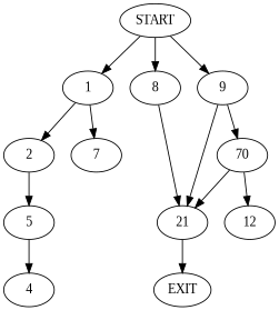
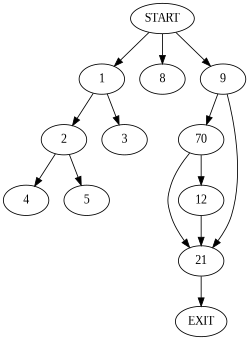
  digraph {
    fontname="Liberation Serif"
    node [fontname="Liberation Serif"]
    edge [fontname="Liberation Serif"]
    n1 [label=START]
    1
    8
    9
    2
-   3 [label=7]
+   3
    n7 [label=70]
    n8 [label=21]
    n9 [label=EXIT]
    4
    5
    12
    n1 -> 1
    n1 -> 8
    n1 -> 9
    1 -> 2
    1 -> 3
    9 -> n7
    9 -> n8
-   5 -> 4
+   2 -> 4
    2 -> 5
    n7 -> n8
    n7 -> 12
    n8 -> n9
-   8 -> n8
+   12 -> n8
  }
